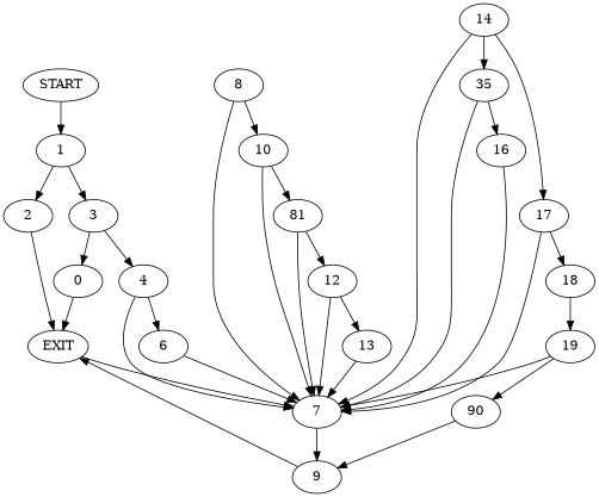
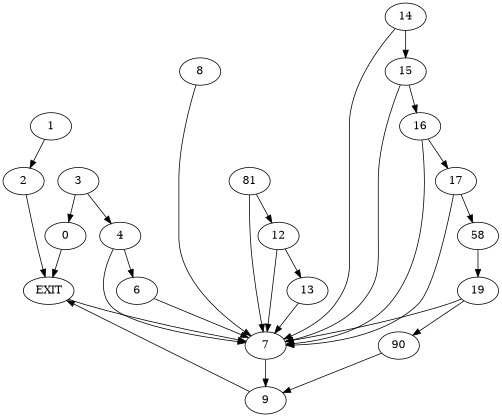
  digraph {
-   n1 [label=START]
    1
    2
    3
    n5 [label=EXIT]
    7
    4
    n8 [label=0]
    6
    9
    8
-   10
    n13 [label=81]
    12
    13
    14
-   15 [label=35]
+   15
    16
    17
-   18
+   18 [label=58]
    19
    n22 [label=90]
-   n1 -> 1
    1 -> 2
-   1 -> 3
    2 -> n5
    3 -> 4
    3 -> n8
    n5 -> 7
    7 -> 9
    4 -> 7
    4 -> 6
    n8 -> n5
    6 -> 7
    9 -> n5
    8 -> 7
-   8 -> 10
-   10 -> 7
-   10 -> n13
    n13 -> 7
    n13 -> 12
    12 -> 7
    12 -> 13
    13 -> 7
    14 -> 7
    14 -> 15
    15 -> 7
    15 -> 16
    16 -> 7
-   14 -> 17
+   16 -> 17
    17 -> 7
    17 -> 18
    18 -> 19
    19 -> 7
    19 -> n22
    n22 -> 9
  }
